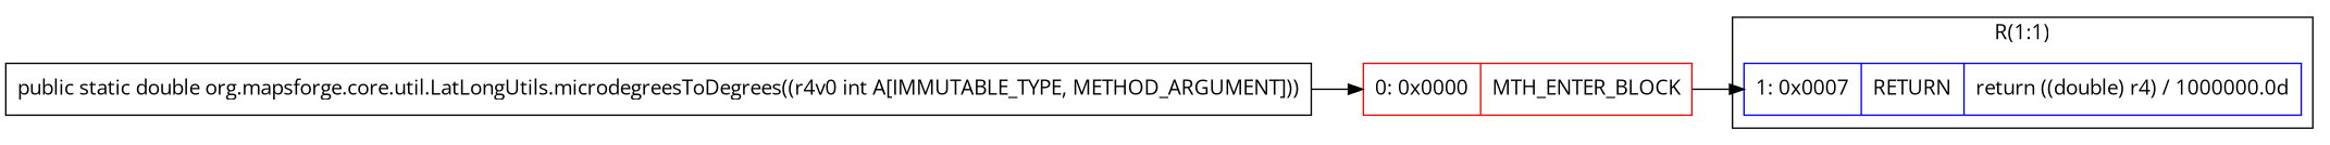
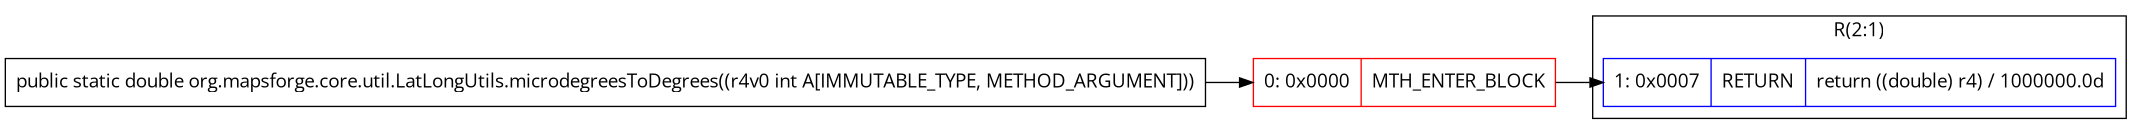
  digraph {
    rankdir=LR
    fontname="Open Sans"
    node [shape=record fontname="Open Sans"]
    edge [fontname="Open Sans"]
    n1 [color=blue label="{1\:\ 0x0007|RETURN\l|return ((double) r4) \/ 1000000.0d\l}"]
    n2 [color=red label="{0\:\ 0x0000|MTH_ENTER_BLOCK\l}"]
    n3 [label="{public static double org.mapsforge.core.util.LatLongUtils.microdegreesToDegrees((r4v0 int A[IMMUTABLE_TYPE, METHOD_ARGUMENT])) }"]
    subgraph cluster_1 {
-     label="R(1:1)"
+     label="R(2:1)"
      n1
    }
    n2 -> n1
    n3 -> n2
  }
